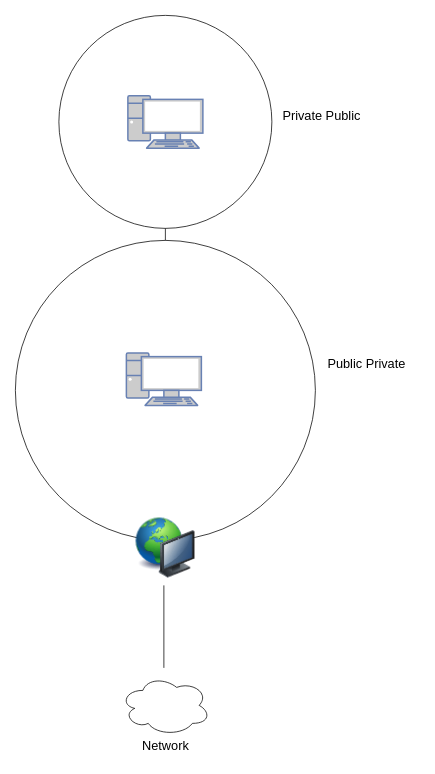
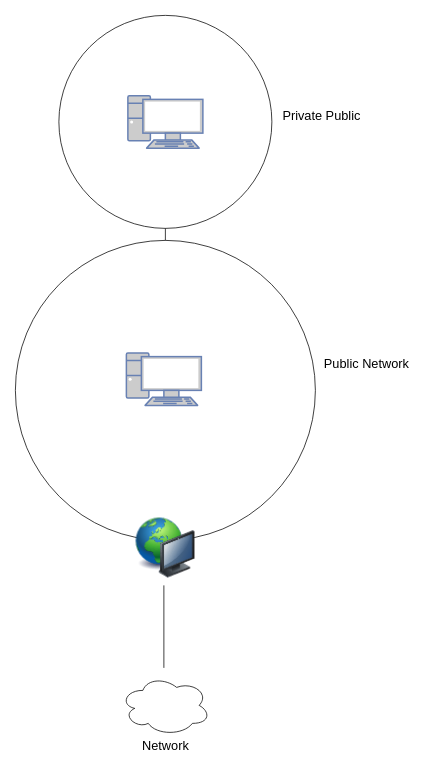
  <mxCell id="0" />
  <mxCell id="1" parent="0" />
  <mxCell id="2" value="" style="ellipse;whiteSpace=wrap;html=1;aspect=fixed;" vertex="1" parent="1"><mxGeometry x="20" y="320" width="400" height="400" as="geometry" /></mxCell>
  <mxCell id="3" value="" style="ellipse;whiteSpace=wrap;html=1;aspect=fixed;" vertex="1" parent="1"><mxGeometry x="78" y="20" width="284" height="284" as="geometry" /></mxCell>
  <mxCell id="4" value="" style="fontColor=#0066CC;verticalAlign=top;verticalLabelPosition=bottom;labelPosition=center;align=center;html=1;outlineConnect=0;fillColor=#CCCCCC;strokeColor=#6881B3;gradientColor=none;gradientDirection=north;strokeWidth=2;shape=mxgraph.networks.pc;" vertex="1" parent="1"><mxGeometry x="168" y="470" width="100" height="70" as="geometry" /></mxCell>
  <mxCell id="5" value="" style="fontColor=#0066CC;verticalAlign=top;verticalLabelPosition=bottom;labelPosition=center;align=center;html=1;outlineConnect=0;fillColor=#CCCCCC;strokeColor=#6881B3;gradientColor=none;gradientDirection=north;strokeWidth=2;shape=mxgraph.networks.pc;" vertex="1" parent="1"><mxGeometry x="170" y="127" width="100" height="70" as="geometry" /></mxCell>
  <mxCell id="6" value="" style="image;html=1;image=img/lib/clip_art/computers/Network_128x128.png" vertex="1" parent="1"><mxGeometry x="180" y="690" width="80" height="80" as="geometry" /></mxCell>
  <mxCell id="7" value="&lt;font style=&quot;font-size: 17px;&quot;&gt;Private Public&lt;/font&gt;" style="text;html=1;align=center;verticalAlign=middle;resizable=0;points=[];autosize=1;strokeColor=none;fillColor=none;strokeWidth=3;" vertex="1" parent="1"><mxGeometry x="358" y="140" width="140" height="30" as="geometry" /></mxCell>
- <mxCell id="8" value="&lt;font style=&quot;font-size: 17px;&quot;&gt;Public Private&lt;/font&gt;" style="text;html=1;align=center;verticalAlign=middle;resizable=0;points=[];autosize=1;strokeColor=none;fillColor=none;" vertex="1" parent="1"><mxGeometry x="418" y="470" width="140" height="30" as="geometry" /></mxCell>
+ <mxCell id="8" value="&lt;font style=&quot;font-size: 17px;&quot;&gt;Public Network&lt;/font&gt;" style="text;html=1;align=center;verticalAlign=middle;resizable=0;points=[];autosize=1;strokeColor=none;fillColor=none;" vertex="1" parent="1"><mxGeometry x="418" y="470" width="140" height="30" as="geometry" /></mxCell>
  <mxCell id="9" value="" style="ellipse;shape=cloud;whiteSpace=wrap;html=1;" vertex="1" parent="1"><mxGeometry x="160" y="900" width="120" height="80" as="geometry" /></mxCell>
  <mxCell id="10" value="&lt;font style=&quot;font-size: 17px;&quot;&gt;Network&lt;/font&gt;" style="text;html=1;align=center;verticalAlign=middle;resizable=0;points=[];autosize=1;strokeColor=none;fillColor=none;" vertex="1" parent="1"><mxGeometry x="180" y="980" width="80" height="30" as="geometry" /></mxCell>
  <mxCell id="11" value="" style="endArrow=none;html=1;rounded=0;" edge="1" parent="1"><mxGeometry width="50" height="50" relative="1" as="geometry"><mxPoint x="218" y="890" as="sourcePoint" /><mxPoint x="218" y="780" as="targetPoint" /></mxGeometry></mxCell>
  <mxCell id="12" value="" style="endArrow=none;html=1;rounded=0;" edge="1" parent="1" source="2" target="3"><mxGeometry width="50" height="50" relative="1" as="geometry"><mxPoint x="228" y="590" as="sourcePoint" /><mxPoint x="278" y="540" as="targetPoint" /></mxGeometry></mxCell>
